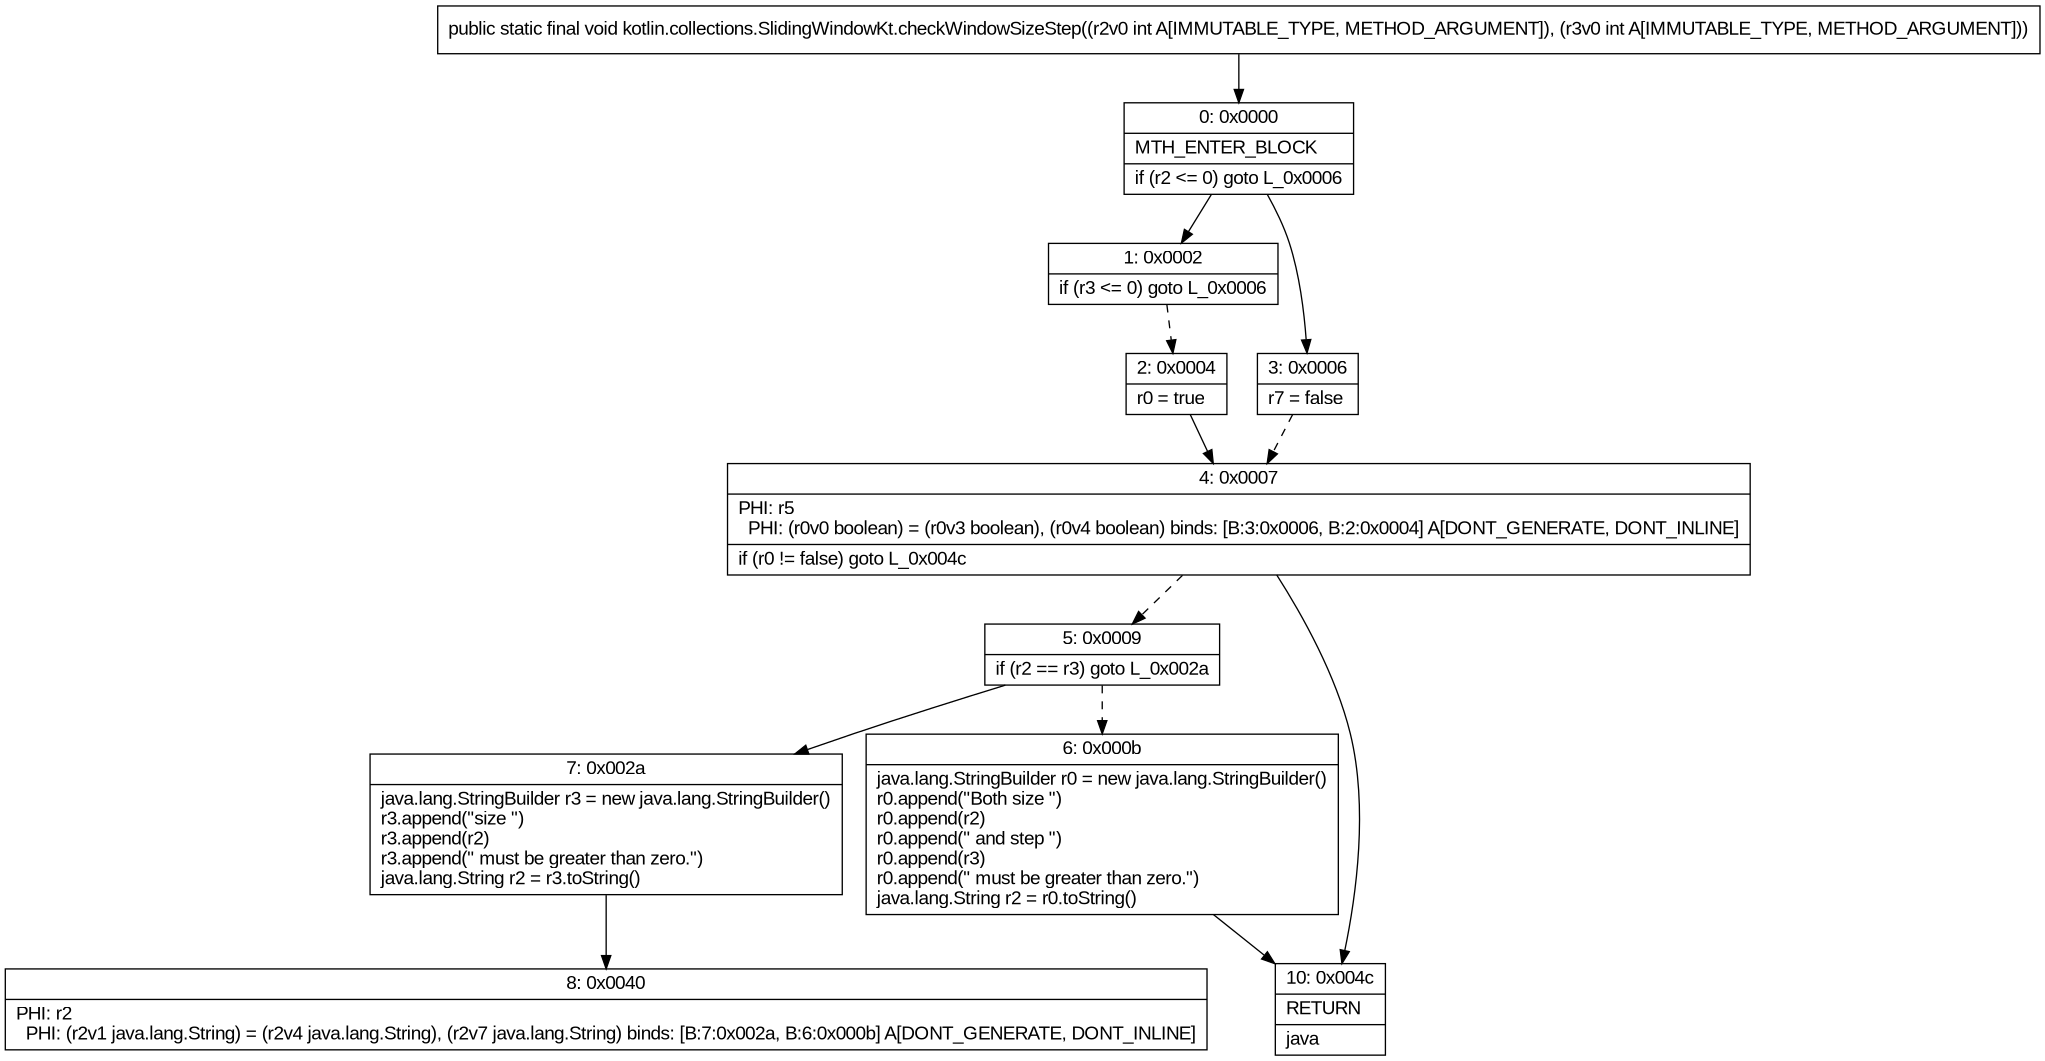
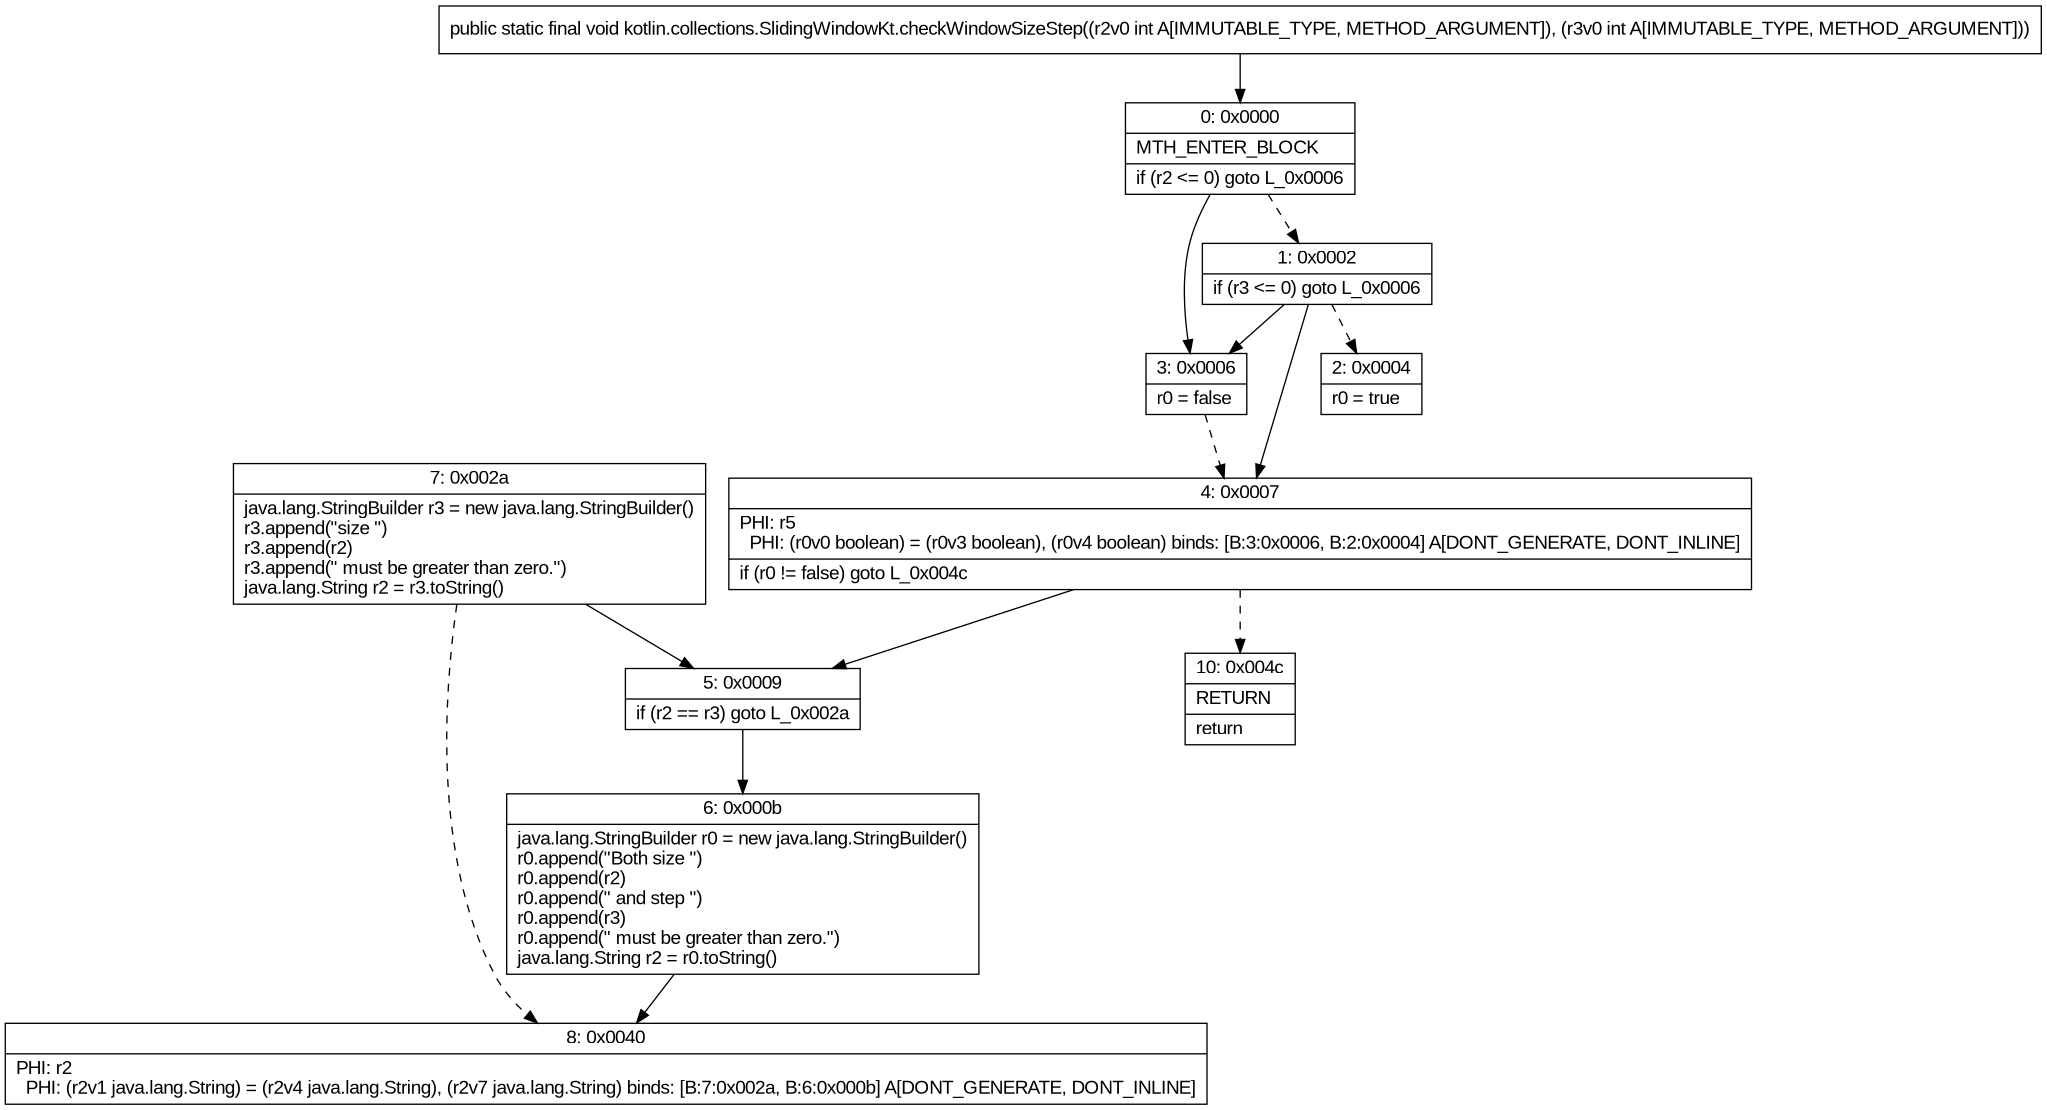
  digraph {
    fontname="Liberation Sans"
    node [fontname="Liberation Sans" shape=record]
    edge [fontname="Liberation Sans"]
    n1 [label="{0\:\ 0x0000|MTH_ENTER_BLOCK\l|if (r2 \<= 0) goto L_0x0006\l}"]
    n2 [label="{1\:\ 0x0002|if (r3 \<= 0) goto L_0x0006\l}"]
-   n3 [label="{3\:\ 0x0006|r7 = false\l}"]
+   n3 [label="{3\:\ 0x0006|r0 = false\l}"]
    n4 [label="{2\:\ 0x0004|r0 = true\l}"]
    n5 [label="{4\:\ 0x0007|PHI: r5 \l  PHI: (r0v0 boolean) = (r0v3 boolean), (r0v4 boolean) binds: [B:3:0x0006, B:2:0x0004] A[DONT_GENERATE, DONT_INLINE]\l|if (r0 != false) goto L_0x004c\l}"]
    n6 [label="{5\:\ 0x0009|if (r2 == r3) goto L_0x002a\l}"]
-   n7 [label="{10\:\ 0x004c|RETURN\l|java\l}"]
+   n7 [label="{10\:\ 0x004c|RETURN\l|return\l}"]
    n8 [label="{6\:\ 0x000b|java.lang.StringBuilder r0 = new java.lang.StringBuilder()\lr0.append(\"Both size \")\lr0.append(r2)\lr0.append(\" and step \")\lr0.append(r3)\lr0.append(\" must be greater than zero.\")\ljava.lang.String r2 = r0.toString()\l}"]
    n9 [label="{7\:\ 0x002a|java.lang.StringBuilder r3 = new java.lang.StringBuilder()\lr3.append(\"size \")\lr3.append(r2)\lr3.append(\" must be greater than zero.\")\ljava.lang.String r2 = r3.toString()\l}"]
    n10 [label="{8\:\ 0x0040|PHI: r2 \l  PHI: (r2v1 java.lang.String) = (r2v4 java.lang.String), (r2v7 java.lang.String) binds: [B:7:0x002a, B:6:0x000b] A[DONT_GENERATE, DONT_INLINE]\l}"]
    n11 [label="{public static final void kotlin.collections.SlidingWindowKt.checkWindowSizeStep((r2v0 int A[IMMUTABLE_TYPE, METHOD_ARGUMENT]), (r3v0 int A[IMMUTABLE_TYPE, METHOD_ARGUMENT])) }"]
-   n1 -> n2 [style=solid]
+   n1 -> n2 [style=dashed]
    n1 -> n3
+   n2 -> n3
    n2 -> n4 [style=dashed]
    n3 -> n5 [style=dashed]
-   n4 -> n5
-   n5 -> n6 [style=dashed]
-   n5 -> n7
-   n6 -> n8 [style=dashed]
-   n6 -> n9
-   n8 -> n7
-   n9 -> n10
+   n2 -> n5
+   n5 -> n6 [style=solid]
+   n5 -> n7 [style=dashed]
+   n6 -> n8 [style=solid]
+   n9 -> n6
+   n8 -> n10
+   n9 -> n10 [style=dashed]
    n11 -> n1
  }
